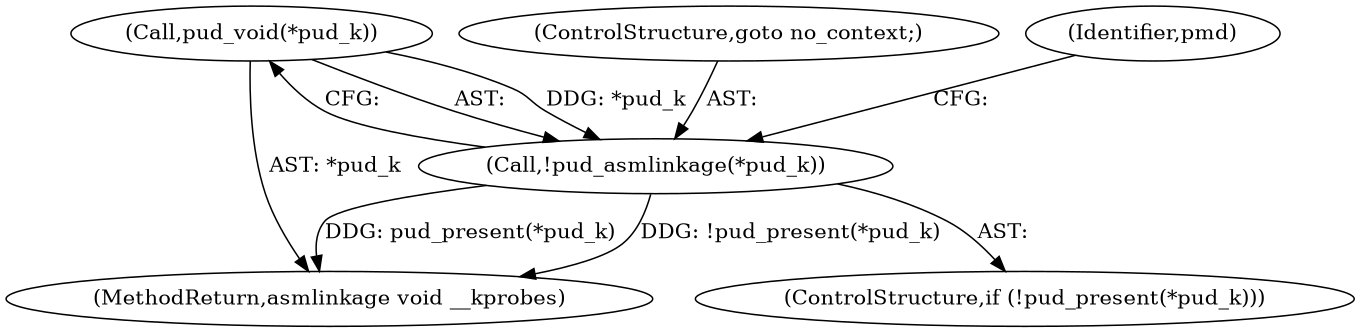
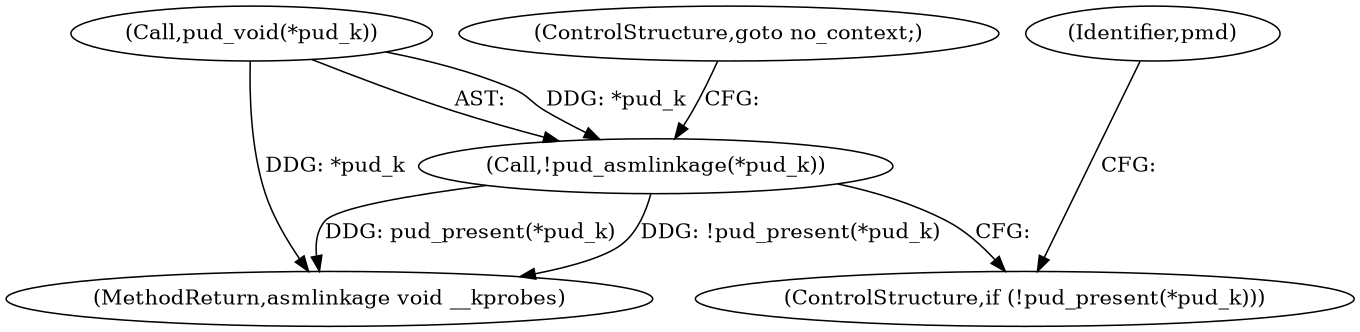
  digraph {
    n1 [label="(Call,pud_void(*pud_k))"]
    n2 [label="(Call,!pud_asmlinkage(*pud_k))"]
    n3 [label="(MethodReturn,asmlinkage void __kprobes)"]
    n4 [label="(ControlStructure,if (!pud_present(*pud_k)))"]
    n5 [label="(ControlStructure,goto no_context;)"]
    n6 [label="(Identifier,pmd)"]
    n1 -> n2 [label="AST: "]
    n1 -> n2 [label="DDG: *pud_k"]
-   n1 -> n3 [label="AST: *pud_k"]
-   n2 -> n1 [label="CFG: "]
+   n1 -> n3 [label="DDG: *pud_k"]
    n2 -> n3 [label="DDG: !pud_present(*pud_k)"]
    n2 -> n3 [label="DDG: pud_present(*pud_k)"]
-   n2 -> n4 [label="AST: "]
-   n5 -> n2 [label="AST: "]
-   n6 -> n2 [label="CFG: "]
+   n2 -> n4 [label="CFG: "]
+   n5 -> n2 [label="CFG: "]
+   n6 -> n4 [label="CFG: "]
  }
